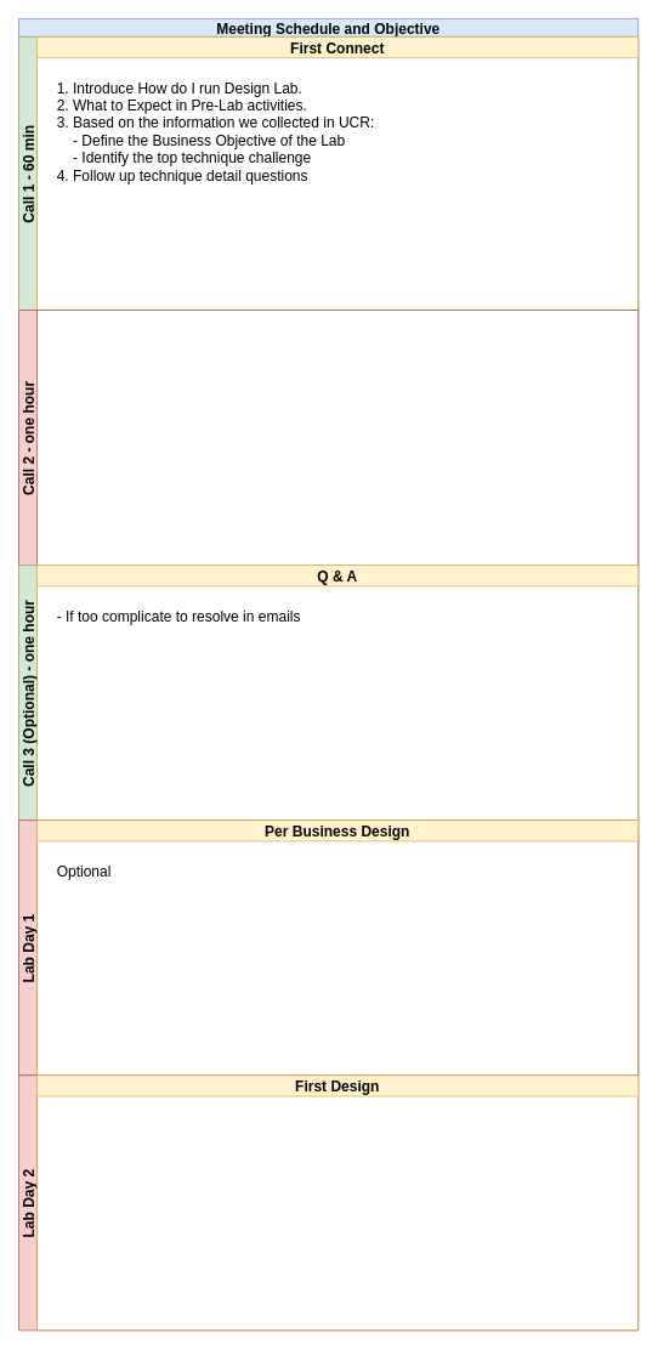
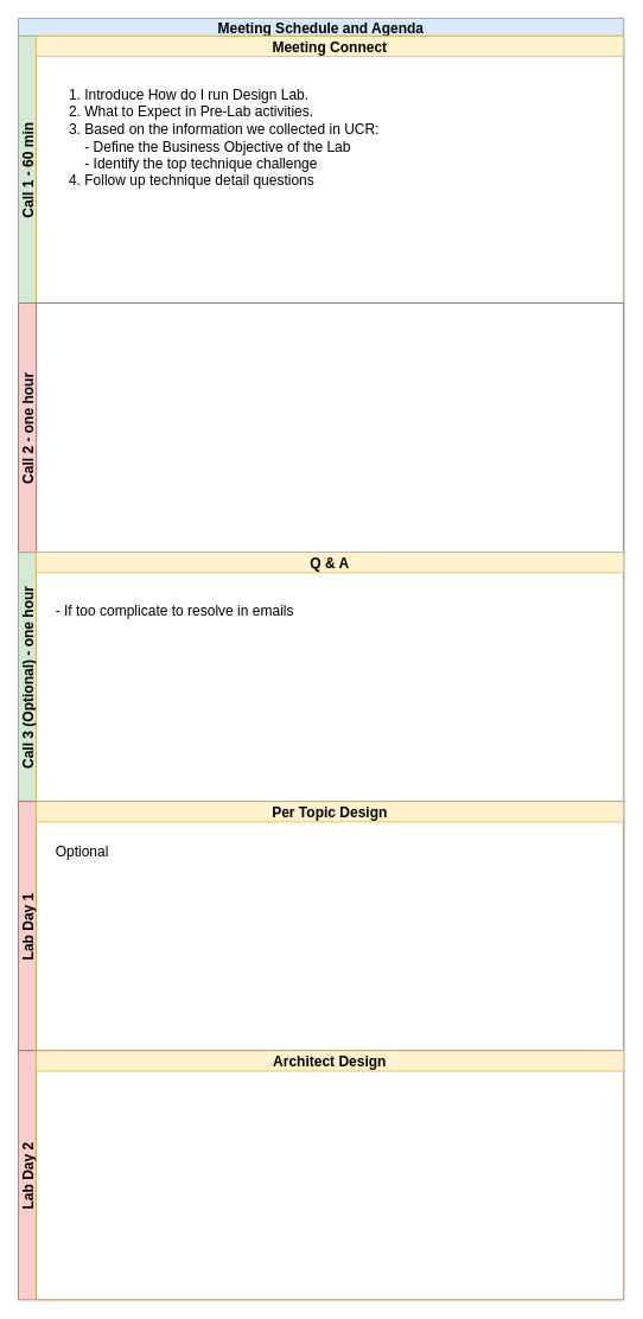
  <mxCell id="0" />
  <mxCell id="1" parent="0" />
- <mxCell id="2" value="Meeting Schedule and Objective" style="swimlane;childLayout=stackLayout;resizeParent=1;resizeParentMax=0;horizontal=1;startSize=20;horizontalStack=0;hachureGap=4;pointerEvents=0;fontSize=16;fillColor=#dae8fc;strokeColor=#6c8ebf;" vertex="1" parent="1"><mxGeometry x="20" y="20" width="680" height="1160" as="geometry"><mxRectangle x="120" y="120" width="240" height="20" as="alternateBounds" /></mxGeometry></mxCell>
+ <mxCell id="2" value="Meeting Schedule and Agenda" style="swimlane;childLayout=stackLayout;resizeParent=1;resizeParentMax=0;horizontal=1;startSize=20;horizontalStack=0;hachureGap=4;pointerEvents=0;fontSize=16;fillColor=#dae8fc;strokeColor=#6c8ebf;" vertex="1" parent="1"><mxGeometry x="20" y="20" width="680" height="1160" as="geometry"><mxRectangle x="120" y="120" width="240" height="20" as="alternateBounds" /></mxGeometry></mxCell>
  <mxCell id="3" value="Call 1 - 60 min" style="swimlane;startSize=20;horizontal=0;fontSize=16;fillColor=#d5e8d4;strokeColor=#82b366;" vertex="1" parent="2"><mxGeometry y="20" width="680" height="300" as="geometry"><mxRectangle y="20" width="680" height="20" as="alternateBounds" /></mxGeometry></mxCell>
- <mxCell id="4" value="First Connect" style="swimlane;hachureGap=4;pointerEvents=0;fontSize=16;align=center;verticalAlign=middle;fillColor=#fff2cc;strokeColor=#d6b656;" vertex="1" parent="3"><mxGeometry x="20" width="660" height="300" as="geometry"><mxRectangle x="20" width="660" height="20" as="alternateBounds" /></mxGeometry></mxCell>
- <mxCell id="5" value="&lt;div&gt;1. Introduce How do I run Design Lab.&lt;/div&gt;&lt;div&gt;2. What to Expect in Pre-Lab activities.&lt;/div&gt;&lt;div&gt;3. Based on the information we collected in UCR:&lt;/div&gt;&lt;div&gt;&amp;nbsp; &amp;nbsp; - Define the Business Objective of the Lab&lt;/div&gt;&lt;div&gt;&amp;nbsp; &amp;nbsp; - Identify the top technique challenge&lt;/div&gt;&lt;div&gt;4. Follow up technique detail questions&lt;/div&gt;" style="text;html=1;strokeColor=none;fillColor=none;align=left;verticalAlign=top;whiteSpace=wrap;rounded=0;hachureGap=4;pointerEvents=0;fontSize=16;" vertex="1" parent="4"><mxGeometry x="20" y="40" width="620" height="240" as="geometry" /></mxCell>
+ <mxCell id="4" value="Meeting Connect" style="swimlane;hachureGap=4;pointerEvents=0;fontSize=16;align=center;verticalAlign=middle;fillColor=#fff2cc;strokeColor=#d6b656;" vertex="1" parent="3"><mxGeometry x="20" width="660" height="300" as="geometry"><mxRectangle x="20" width="660" height="20" as="alternateBounds" /></mxGeometry></mxCell>
+ <mxCell id="5" value="&lt;div&gt;1. Introduce How do I run Design Lab.&lt;/div&gt;&lt;div&gt;2. What to Expect in Pre-Lab activities.&lt;/div&gt;&lt;div&gt;3. Based on the information we collected in UCR:&lt;/div&gt;&lt;div&gt;&amp;nbsp; &amp;nbsp; - Define the Business Objective of the Lab&lt;/div&gt;&lt;div&gt;&amp;nbsp; &amp;nbsp; - Identify the top technique challenge&lt;/div&gt;&lt;div&gt;4. Follow up technique detail questions&lt;/div&gt;" style="text;html=1;strokeColor=none;fillColor=none;align=left;verticalAlign=top;whiteSpace=wrap;rounded=0;hachureGap=4;pointerEvents=0;fontSize=16;" vertex="1" parent="4"><mxGeometry x="35" y="50" width="620" height="240" as="geometry" /></mxCell>
  <mxCell id="6" value="Call 2 - one hour" style="swimlane;startSize=20;horizontal=0;fontSize=16;fillColor=#f8cecc;strokeColor=#b85450;" vertex="1" parent="2"><mxGeometry y="320" width="680" height="280" as="geometry"><mxRectangle y="320" width="680" height="20" as="alternateBounds" /></mxGeometry></mxCell>
  <mxCell id="7" value="Call 3 (Optional) - one hour" style="swimlane;startSize=20;horizontal=0;fontSize=16;fillColor=#d5e8d4;strokeColor=#82b366;" vertex="1" parent="2"><mxGeometry y="600" width="680" height="280" as="geometry"><mxRectangle y="320" width="680" height="20" as="alternateBounds" /></mxGeometry></mxCell>
  <mxCell id="8" value="Q &amp; A" style="swimlane;hachureGap=4;pointerEvents=0;fontSize=16;align=center;verticalAlign=middle;fillColor=#fff2cc;strokeColor=#d6b656;" vertex="1" parent="7"><mxGeometry x="20" width="660" height="280" as="geometry"><mxRectangle x="20" width="660" height="20" as="alternateBounds" /></mxGeometry></mxCell>
- <mxCell id="9" value="&lt;div style=&quot;font-size: 16px;&quot;&gt;- If too complicate to&amp;nbsp;resolve in emails&lt;/div&gt;" style="text;html=1;strokeColor=none;fillColor=none;align=left;verticalAlign=top;whiteSpace=wrap;rounded=0;hachureGap=4;pointerEvents=0;fontSize=16;" vertex="1" parent="8"><mxGeometry x="20" y="40" width="620" height="220" as="geometry" /></mxCell>
+ <mxCell id="9" value="&lt;div style=&quot;font-size: 16px;&quot;&gt;- If too complicate to&amp;nbsp;resolve in emails&lt;/div&gt;" style="text;html=1;strokeColor=none;fillColor=none;align=left;verticalAlign=top;whiteSpace=wrap;rounded=0;hachureGap=4;pointerEvents=0;fontSize=16;" vertex="1" parent="8"><mxGeometry x="20" y="50" width="620" height="220" as="geometry" /></mxCell>
  <mxCell id="10" value="Lab Day 1" style="swimlane;startSize=20;horizontal=0;fontSize=16;fillColor=#f8cecc;strokeColor=#b85450;" vertex="1" parent="2"><mxGeometry y="880" width="680" height="280" as="geometry"><mxRectangle y="320" width="680" height="20" as="alternateBounds" /></mxGeometry></mxCell>
- <mxCell id="11" value="Per Business Design" style="swimlane;hachureGap=4;pointerEvents=0;fontSize=16;align=center;verticalAlign=middle;fillColor=#fff2cc;strokeColor=#d6b656;" vertex="1" parent="10"><mxGeometry x="20" width="660" height="280" as="geometry"><mxRectangle x="20" width="660" height="20" as="alternateBounds" /></mxGeometry></mxCell>
+ <mxCell id="11" value="Per Topic Design" style="swimlane;hachureGap=4;pointerEvents=0;fontSize=16;align=center;verticalAlign=middle;fillColor=#fff2cc;strokeColor=#d6b656;" vertex="1" parent="10"><mxGeometry x="20" width="660" height="280" as="geometry"><mxRectangle x="20" width="660" height="20" as="alternateBounds" /></mxGeometry></mxCell>
  <mxCell id="12" value="Optional" style="text;html=1;strokeColor=none;fillColor=none;align=left;verticalAlign=top;whiteSpace=wrap;rounded=0;hachureGap=4;pointerEvents=0;fontSize=16;" vertex="1" parent="11"><mxGeometry x="20" y="40" width="620" height="220" as="geometry" /></mxCell>
  <mxCell id="13" value="Lab Day 2" style="swimlane;startSize=20;horizontal=0;fontSize=16;fillColor=#f8cecc;strokeColor=#b85450;" vertex="1" parent="1"><mxGeometry x="20" y="1180" width="680" height="280" as="geometry"><mxRectangle y="320" width="680" height="20" as="alternateBounds" /></mxGeometry></mxCell>
- <mxCell id="14" value="First Design" style="swimlane;hachureGap=4;pointerEvents=0;fontSize=16;align=center;verticalAlign=middle;fillColor=#fff2cc;strokeColor=#d6b656;" vertex="1" parent="13"><mxGeometry x="20" width="660" height="280" as="geometry"><mxRectangle x="20" width="660" height="20" as="alternateBounds" /></mxGeometry></mxCell>
+ <mxCell id="14" value="Architect Design" style="swimlane;hachureGap=4;pointerEvents=0;fontSize=16;align=center;verticalAlign=middle;fillColor=#fff2cc;strokeColor=#d6b656;" vertex="1" parent="13"><mxGeometry x="20" width="660" height="280" as="geometry"><mxRectangle x="20" width="660" height="20" as="alternateBounds" /></mxGeometry></mxCell>
